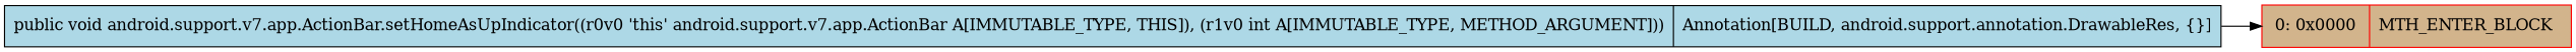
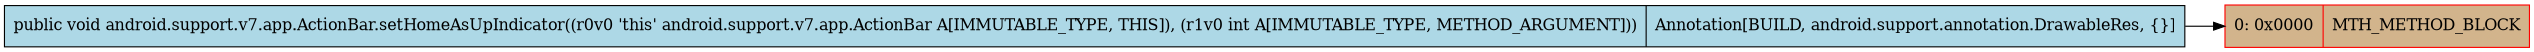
  digraph {
    rankdir=LR
    node [shape=record style=filled]
-   n1 [color=red label="{0\:\ 0x0000|MTH_ENTER_BLOCK\l}" fillcolor=tan]
+   n1 [color=red label="{0\:\ 0x0000|MTH_METHOD_BLOCK\l}" fillcolor=tan]
    n2 [label="{public void android.support.v7.app.ActionBar.setHomeAsUpIndicator((r0v0 'this' android.support.v7.app.ActionBar A[IMMUTABLE_TYPE, THIS]), (r1v0 int A[IMMUTABLE_TYPE, METHOD_ARGUMENT]))  | Annotation[BUILD, android.support.annotation.DrawableRes, \{\}]\l}" fillcolor=lightblue]
    subgraph cluster_1 {
      label="R(0)"
    }
    n2 -> n1
  }
